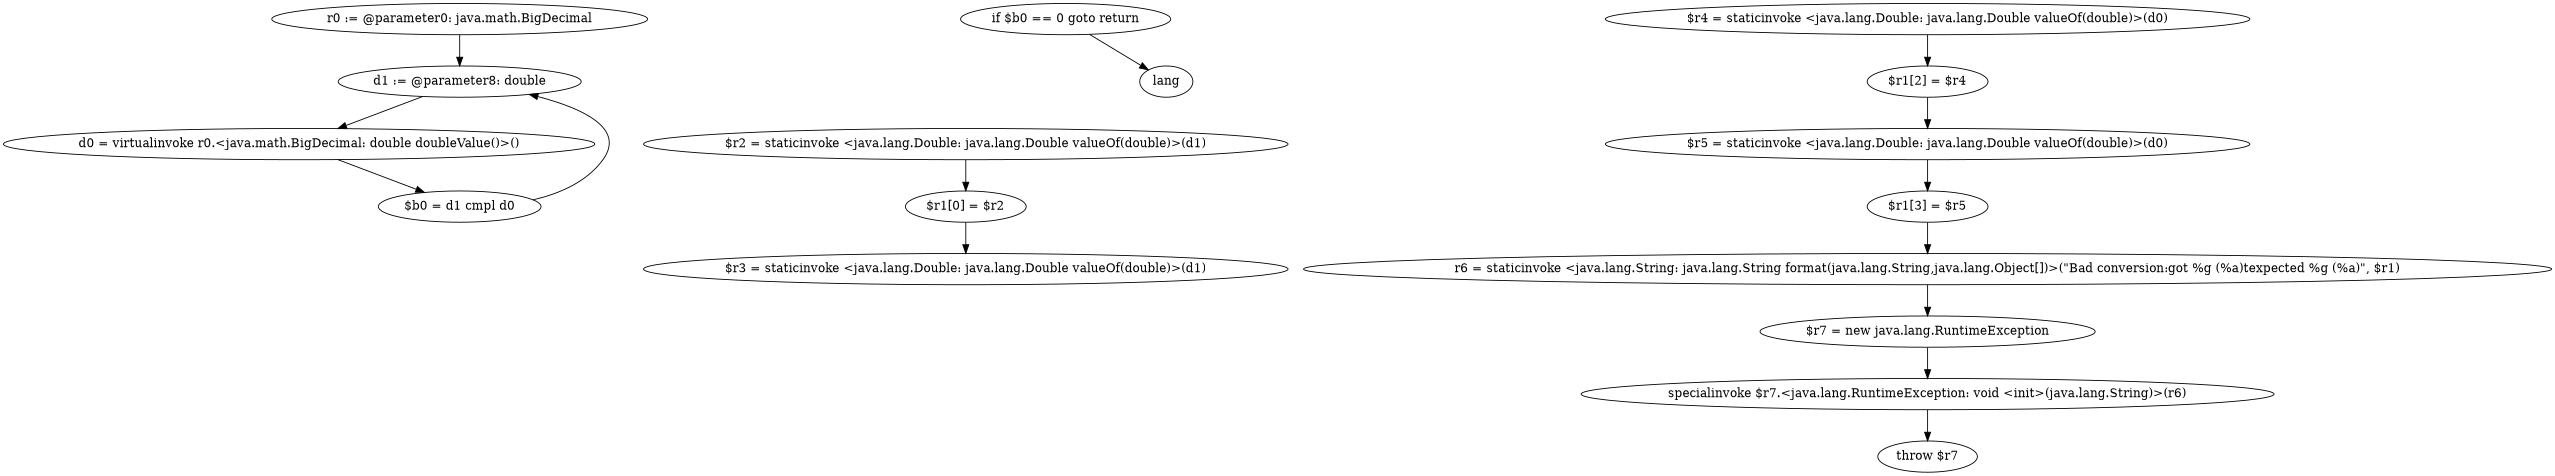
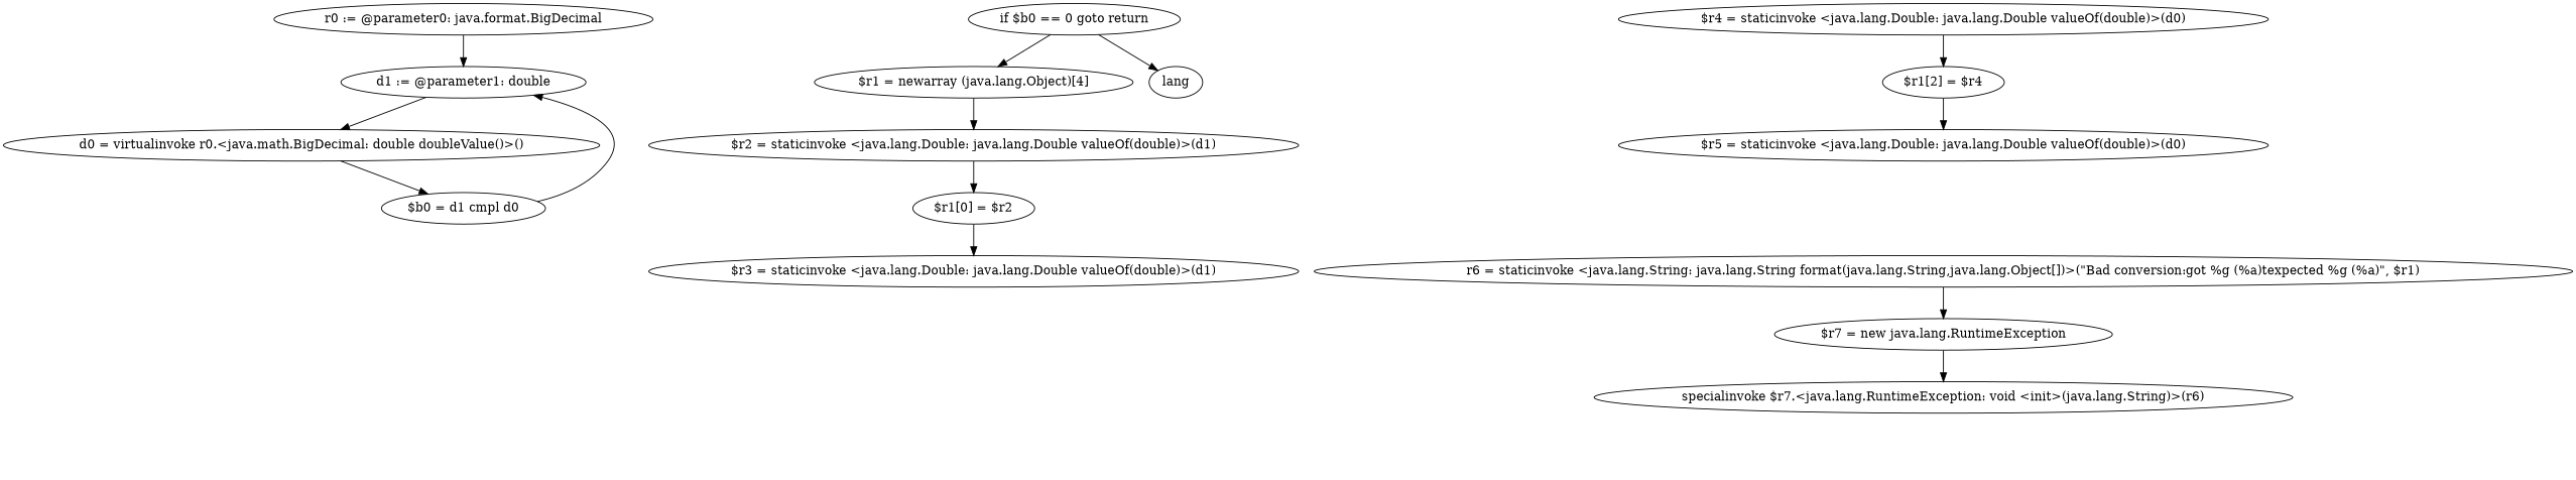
  digraph {
-   "r0 := @parameter0: java.math.BigDecimal"
-   "d1 := @parameter1: double" [label="d1 := @parameter8: double"]
+   "r0 := @parameter0: java.math.BigDecimal" [label="r0 := @parameter0: java.format.BigDecimal"]
+   "d1 := @parameter1: double"
    "d0 = virtualinvoke r0.<java.math.BigDecimal: double doubleValue()>()"
    "$b0 = d1 cmpl d0"
    "if $b0 == 0 goto return"
+   "$r1 = newarray (java.lang.Object)[4]"
    n7 [label=lang]
    "$r2 = staticinvoke <java.lang.Double: java.lang.Double valueOf(double)>(d1)"
    "$r1[0] = $r2"
    "$r3 = staticinvoke <java.lang.Double: java.lang.Double valueOf(double)>(d1)"
    "$r4 = staticinvoke <java.lang.Double: java.lang.Double valueOf(double)>(d0)"
    "$r1[2] = $r4"
    "$r5 = staticinvoke <java.lang.Double: java.lang.Double valueOf(double)>(d0)"
-   "$r1[3] = $r5"
    "r6 = staticinvoke <java.lang.String: java.lang.String format(java.lang.String,java.lang.Object[])>(\"Bad conversion:got %g (%a)\texpected %g (%a)\", $r1)"
    "$r7 = new java.lang.RuntimeException"
    "specialinvoke $r7.<java.lang.RuntimeException: void <init>(java.lang.String)>(r6)"
-   "throw $r7"
    "r0 := @parameter0: java.math.BigDecimal" -> "d1 := @parameter1: double"
    "d1 := @parameter1: double" -> "d0 = virtualinvoke r0.<java.math.BigDecimal: double doubleValue()>()"
    "d0 = virtualinvoke r0.<java.math.BigDecimal: double doubleValue()>()" -> "$b0 = d1 cmpl d0"
    "$b0 = d1 cmpl d0" -> "d1 := @parameter1: double"
+   "if $b0 == 0 goto return" -> "$r1 = newarray (java.lang.Object)[4]"
    "if $b0 == 0 goto return" -> n7
+   "$r1 = newarray (java.lang.Object)[4]" -> "$r2 = staticinvoke <java.lang.Double: java.lang.Double valueOf(double)>(d1)"
    "$r2 = staticinvoke <java.lang.Double: java.lang.Double valueOf(double)>(d1)" -> "$r1[0] = $r2"
    "$r1[0] = $r2" -> "$r3 = staticinvoke <java.lang.Double: java.lang.Double valueOf(double)>(d1)"
    "$r4 = staticinvoke <java.lang.Double: java.lang.Double valueOf(double)>(d0)" -> "$r1[2] = $r4"
    "$r1[2] = $r4" -> "$r5 = staticinvoke <java.lang.Double: java.lang.Double valueOf(double)>(d0)"
-   "$r5 = staticinvoke <java.lang.Double: java.lang.Double valueOf(double)>(d0)" -> "$r1[3] = $r5"
-   "$r1[3] = $r5" -> "r6 = staticinvoke <java.lang.String: java.lang.String format(java.lang.String,java.lang.Object[])>(\"Bad conversion:got %g (%a)\texpected %g (%a)\", $r1)"
    "r6 = staticinvoke <java.lang.String: java.lang.String format(java.lang.String,java.lang.Object[])>(\"Bad conversion:got %g (%a)\texpected %g (%a)\", $r1)" -> "$r7 = new java.lang.RuntimeException"
    "$r7 = new java.lang.RuntimeException" -> "specialinvoke $r7.<java.lang.RuntimeException: void <init>(java.lang.String)>(r6)"
-   "specialinvoke $r7.<java.lang.RuntimeException: void <init>(java.lang.String)>(r6)" -> "throw $r7"
  }
